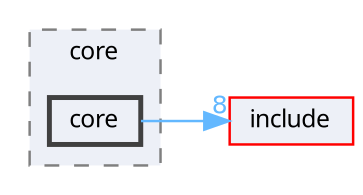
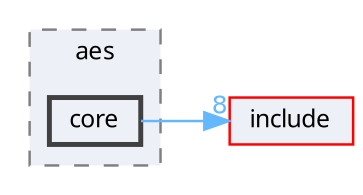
  digraph {
    compound=true
    rankdir=LR
    fontname="Noto Sans"
    node [fillcolor="#edf0f7" fontname="Noto Sans" fontsize=10 shape=box]
    n1 [color=grey25 height=0.2 label=core style="filled,bold" width=0.4]
    n2 [color=red height=0.2 label=include style=filled width=0.4]
    subgraph cluster_1 {
      bgcolor="#edf0f7"
      fontsize=10
-     label=core
+     label=aes
      pencolor=grey50
      style="filled,dashed"
      n1
    }
    n1 -> n2 [color=steelblue1 fontcolor=steelblue1 fontname="Noto Sans" fontsize=10 headlabel=8 labeldistance=1.5 labelfontname=Helvetica labelfontsize=10]
  }
